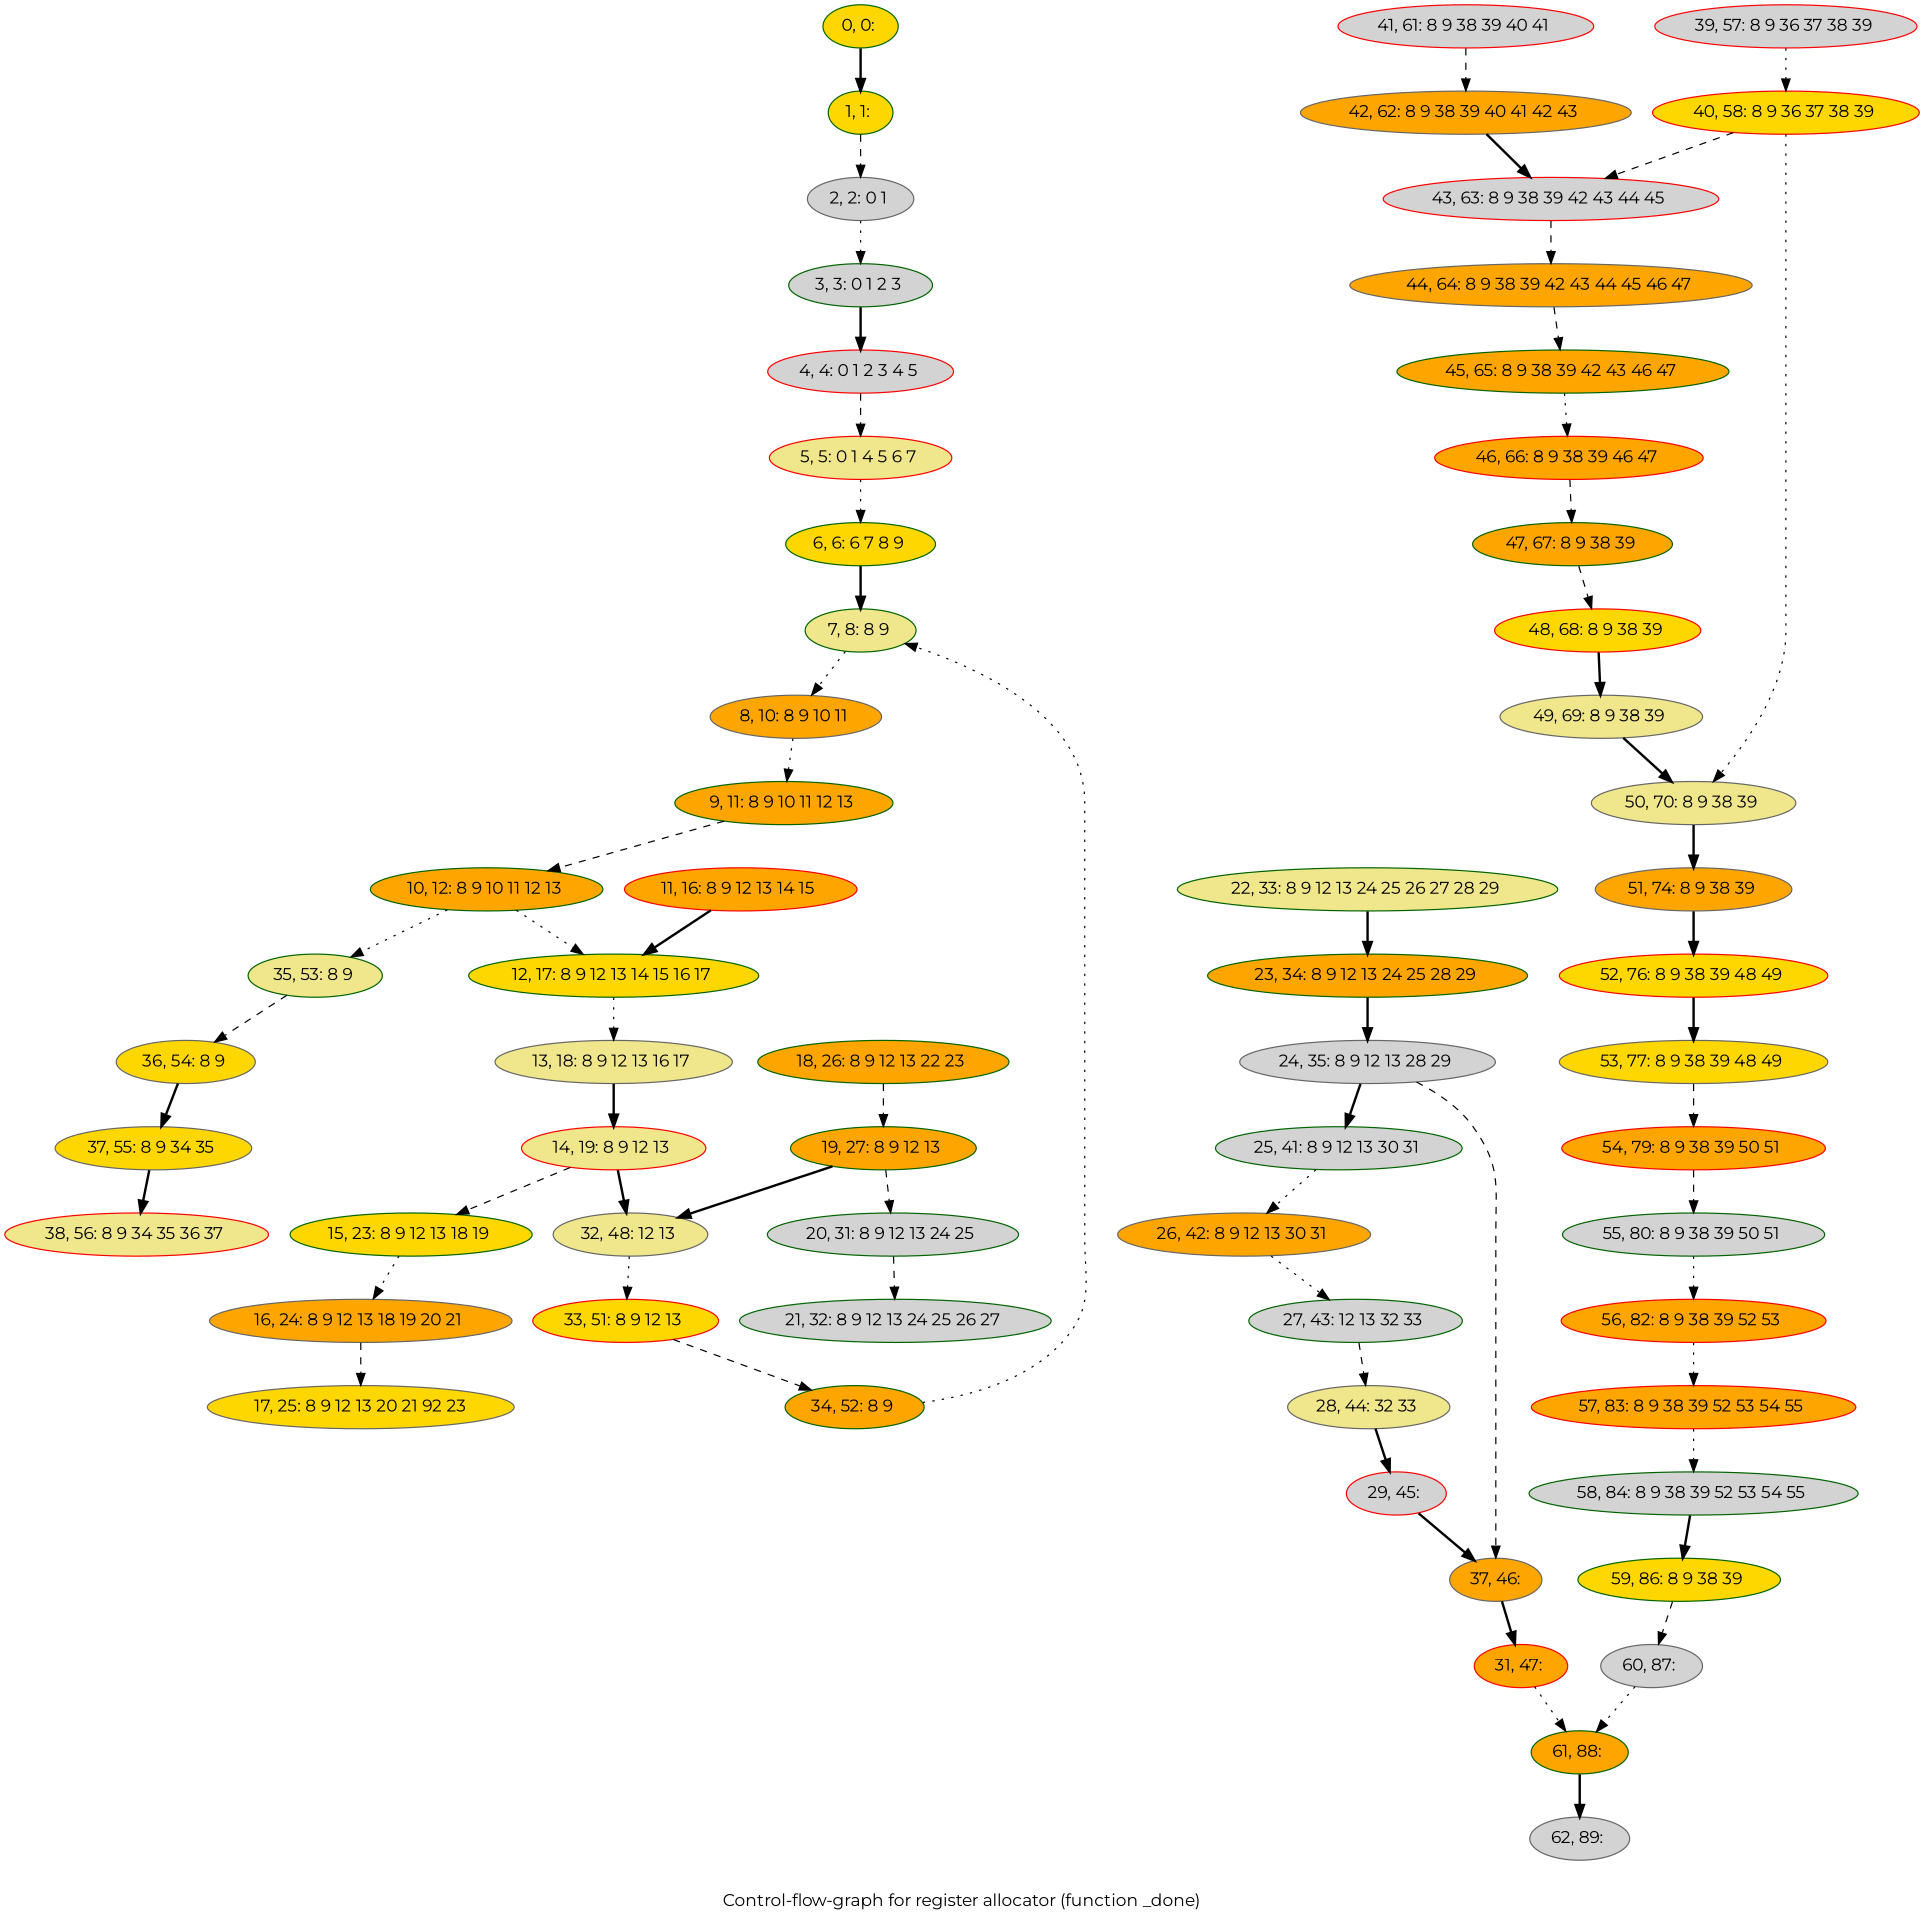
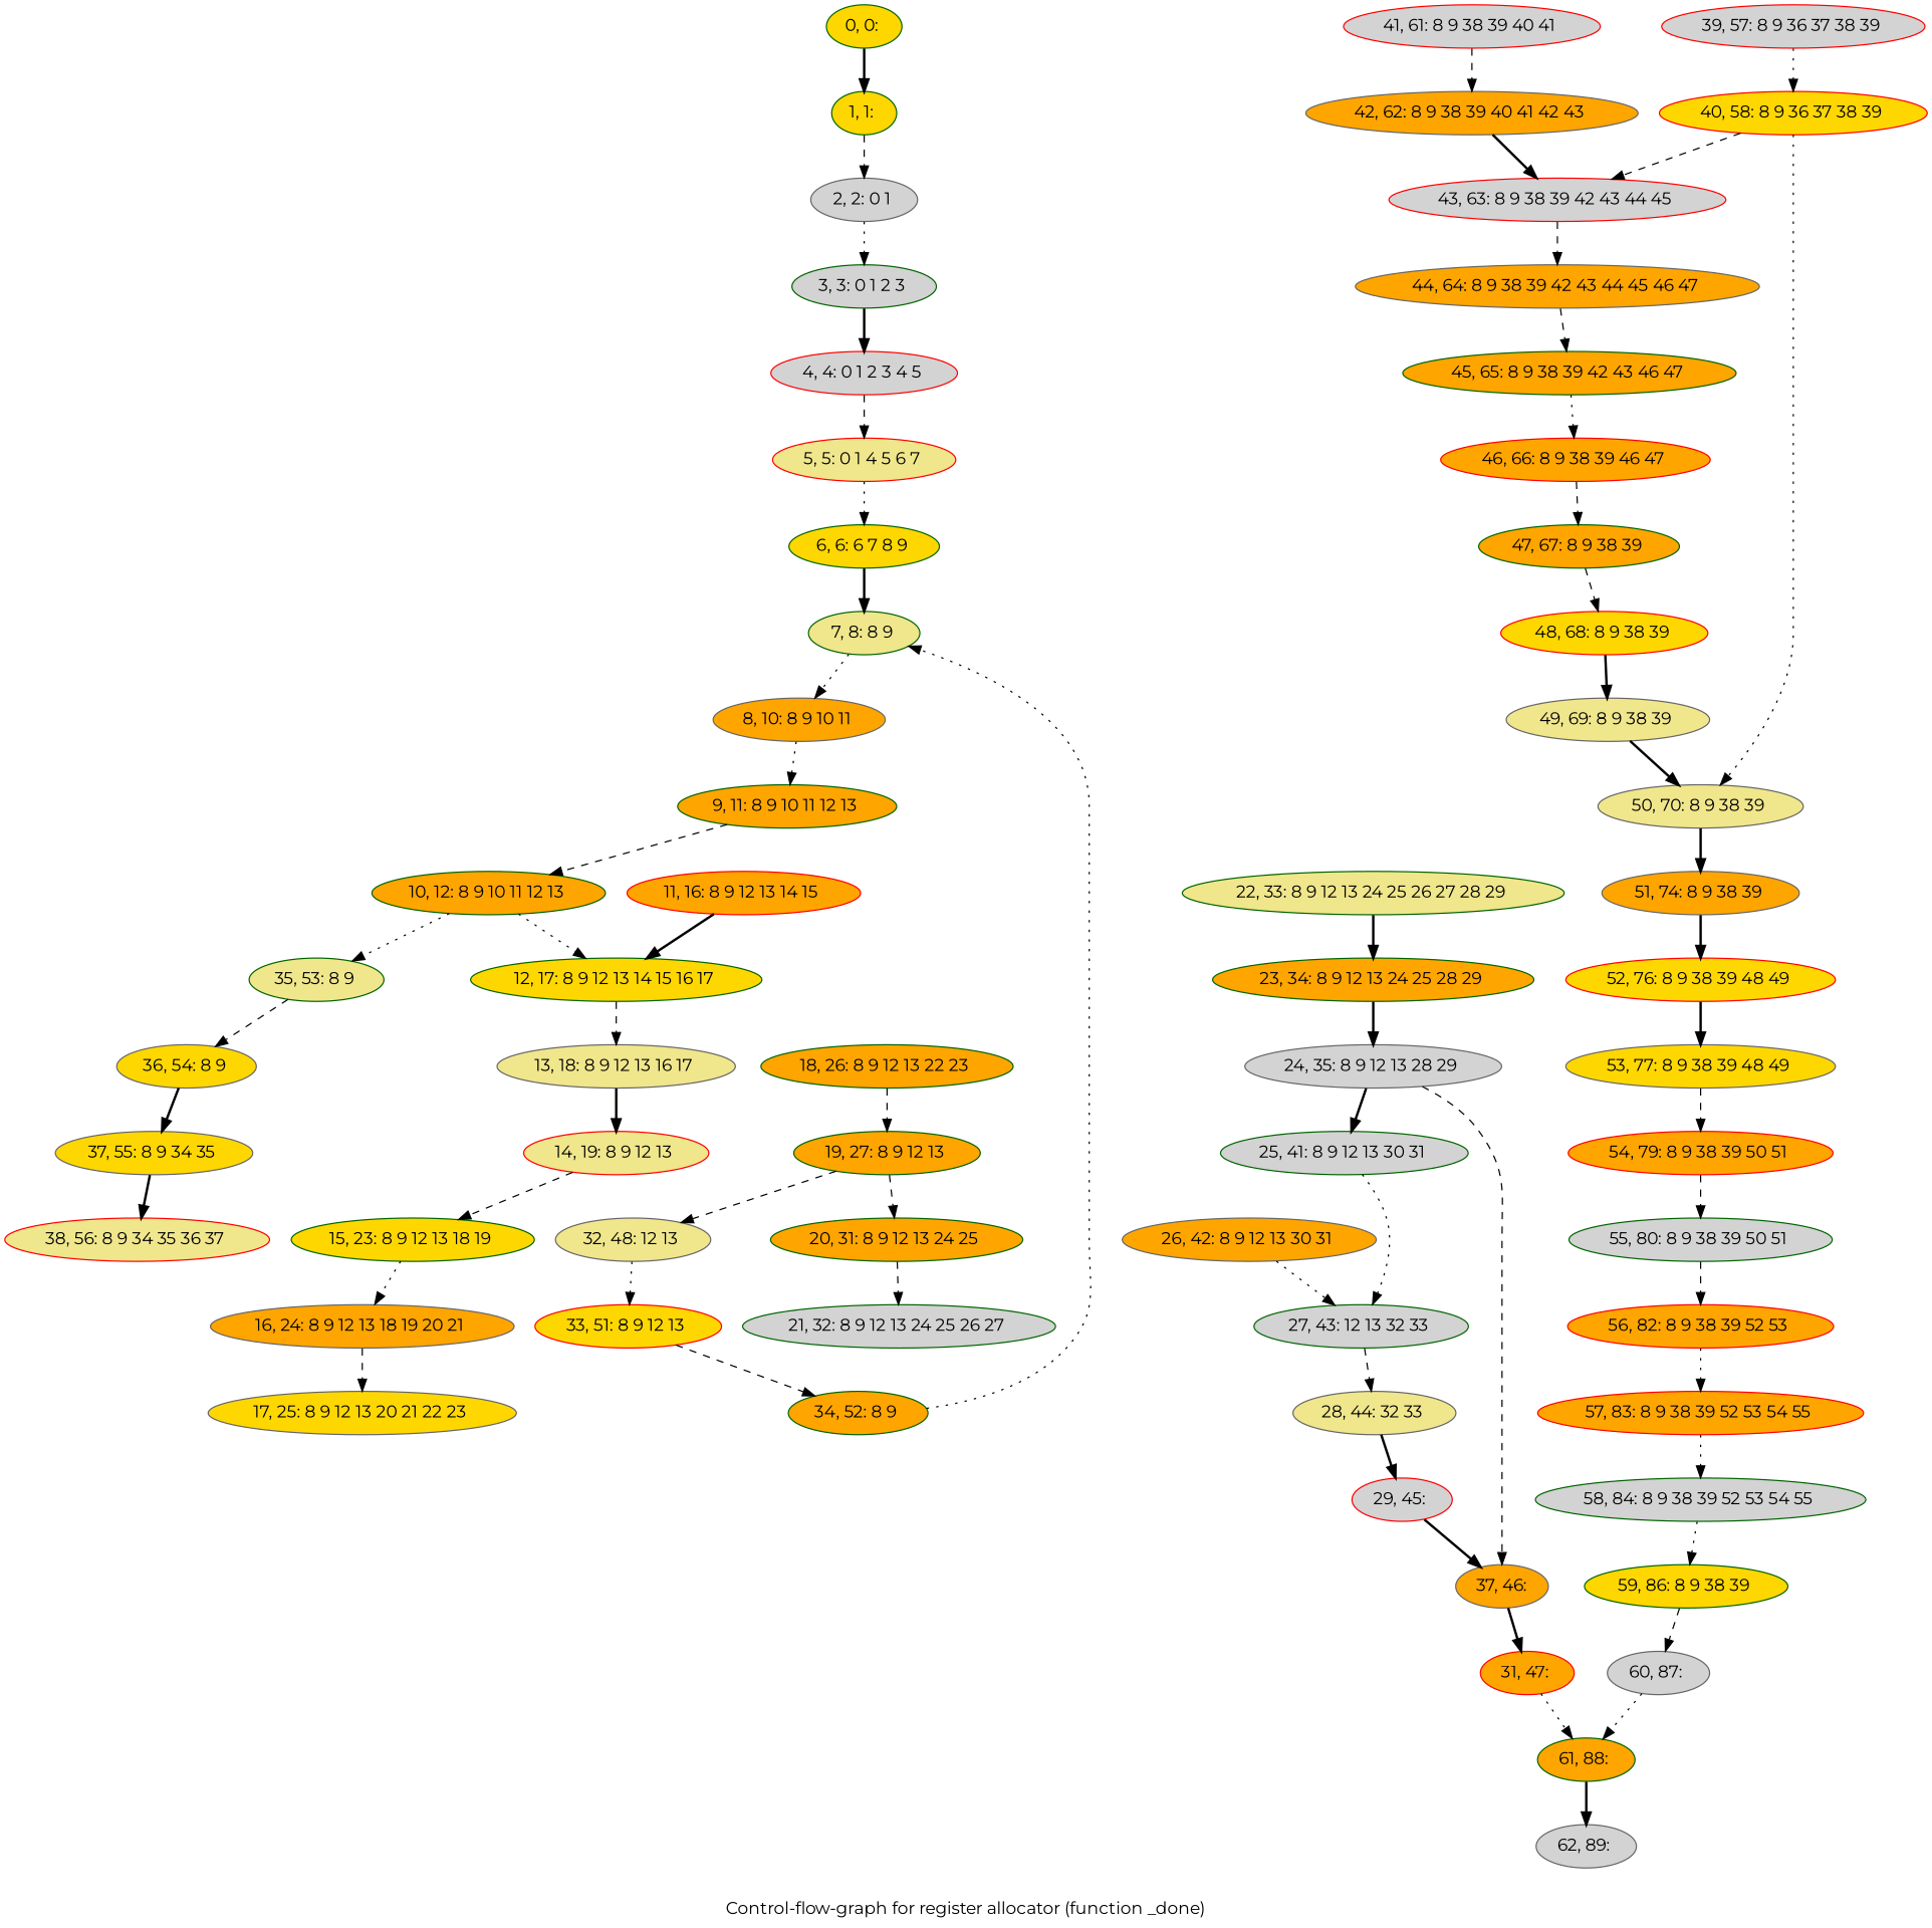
  digraph {
    fontname=Montserrat
    label="Control-flow-graph for register allocator (function _done)"
    node [color=darkgreen fillcolor=orange fontname=Montserrat style=filled]
    edge [fontname=Montserrat style=dashed]
    n1 [fillcolor=gold label="0, 0: "]
    n2 [fillcolor=gold label="1, 1: "]
    n3 [color=gray40 fillcolor=lightgrey label="2, 2: 0 1 "]
    n4 [fillcolor=lightgrey label="3, 3: 0 1 2 3 "]
    n5 [color=red fillcolor=lightgrey label="4, 4: 0 1 2 3 4 5 "]
    n6 [color=red fillcolor=khaki label="5, 5: 0 1 4 5 6 7 "]
    n7 [fillcolor=gold label="6, 6: 6 7 8 9 "]
    n8 [fillcolor=khaki label="7, 8: 8 9 "]
    n9 [color=gray40 label="8, 10: 8 9 10 11 "]
    n10 [label="9, 11: 8 9 10 11 12 13 "]
    n11 [label="10, 12: 8 9 10 11 12 13 "]
    n12 [fillcolor=khaki label="35, 53: 8 9 "]
    n13 [fillcolor=gold label="12, 17: 8 9 12 13 14 15 16 17 "]
    n14 [color=red label="11, 16: 8 9 12 13 14 15 "]
    n15 [color=gray40 fillcolor=gold label="36, 54: 8 9 "]
    n16 [color=gray40 fillcolor=khaki label="13, 18: 8 9 12 13 16 17 "]
    n17 [color=red fillcolor=khaki label="14, 19: 8 9 12 13 "]
    n18 [fillcolor=gold label="15, 23: 8 9 12 13 18 19 "]
    n19 [color=gray40 fillcolor=khaki label="32, 48: 12 13 "]
    n20 [color=gray40 label="16, 24: 8 9 12 13 18 19 20 21 "]
    n21 [color=red fillcolor=gold label="33, 51: 8 9 12 13 "]
-   n22 [color=gray40 fillcolor=gold label="17, 25: 8 9 12 13 20 21 92 23"]
+   n22 [color=gray40 fillcolor=gold label="17, 25: 8 9 12 13 20 21 22 23 "]
    n23 [label="18, 26: 8 9 12 13 22 23 "]
    n24 [label="19, 27: 8 9 12 13 "]
-   n25 [fillcolor=lightgrey label="20, 31: 8 9 12 13 24 25 "]
+   n25 [label="20, 31: 8 9 12 13 24 25 "]
    n26 [fillcolor=lightgrey label="21, 32: 8 9 12 13 24 25 26 27 "]
    n27 [fillcolor=khaki label="22, 33: 8 9 12 13 24 25 26 27 28 29 "]
    n28 [label="23, 34: 8 9 12 13 24 25 28 29 "]
    n29 [color=gray40 fillcolor=lightgrey label="24, 35: 8 9 12 13 28 29 "]
    n30 [fillcolor=lightgrey label="25, 41: 8 9 12 13 30 31 "]
    n31 [color=gray40 label="37, 46:"]
    n32 [color=gray40 label="26, 42: 8 9 12 13 30 31 "]
    n33 [color=red label="31, 47: "]
    n34 [fillcolor=lightgrey label="27, 43: 12 13 32 33 "]
    n35 [color=gray40 fillcolor=khaki label="28, 44: 32 33 "]
    n36 [color=red fillcolor=lightgrey label="29, 45: "]
    n37 [label="61, 88: "]
    n38 [color=gray40 fillcolor=lightgrey label="62, 89: "]
    n39 [label="34, 52: 8 9 "]
    n40 [color=gray40 fillcolor=gold label="37, 55: 8 9 34 35 "]
    n41 [color=red fillcolor=khaki label="38, 56: 8 9 34 35 36 37 "]
    n42 [color=red fillcolor=lightgrey label="39, 57: 8 9 36 37 38 39 "]
    n43 [color=red fillcolor=gold label="40, 58: 8 9 36 37 38 39 "]
    n44 [color=gray40 fillcolor=khaki label="50, 70: 8 9 38 39 "]
    n45 [color=red fillcolor=lightgrey label="43, 63: 8 9 38 39 42 43 44 45 "]
    n46 [color=red fillcolor=lightgrey label="41, 61: 8 9 38 39 40 41 "]
    n47 [color=gray40 label="42, 62: 8 9 38 39 40 41 42 43 "]
    n48 [color=gray40 label="51, 74: 8 9 38 39 "]
    n49 [color=gray40 label="44, 64: 8 9 38 39 42 43 44 45 46 47 "]
    n50 [label="45, 65: 8 9 38 39 42 43 46 47 "]
    n51 [color=red label="46, 66: 8 9 38 39 46 47 "]
    n52 [label="47, 67: 8 9 38 39 "]
    n53 [color=red fillcolor=gold label="48, 68: 8 9 38 39 "]
    n54 [color=gray40 fillcolor=khaki label="49, 69: 8 9 38 39 "]
    n55 [color=red fillcolor=gold label="52, 76: 8 9 38 39 48 49 "]
    n56 [color=gray40 fillcolor=gold label="53, 77: 8 9 38 39 48 49 "]
    n57 [color=red label="54, 79: 8 9 38 39 50 51 "]
    n58 [fillcolor=lightgrey label="55, 80: 8 9 38 39 50 51 "]
    n59 [color=red label="56, 82: 8 9 38 39 52 53 "]
    n60 [color=red label="57, 83: 8 9 38 39 52 53 54 55 "]
    n61 [fillcolor=lightgrey label="58, 84: 8 9 38 39 52 53 54 55 "]
    n62 [fillcolor=gold label="59, 86: 8 9 38 39 "]
    n63 [color=gray40 fillcolor=lightgrey label="60, 87: "]
    n1 -> n2 [style=bold]
    n2 -> n3
    n3 -> n4 [style=dotted]
    n4 -> n5 [style=bold]
    n5 -> n6
    n6 -> n7 [style=dotted]
    n7 -> n8 [style=bold]
    n8 -> n9 [style=dotted]
    n9 -> n10 [style=dotted]
    n10 -> n11
    n11 -> n12 [style=dotted]
    n11 -> n13 [style=dotted]
    n12 -> n15
-   n13 -> n16 [style=dotted]
+   n13 -> n16
    n14 -> n13 [style=bold]
    n15 -> n40 [style=bold]
    n16 -> n17 [style=bold]
    n17 -> n18
-   n17 -> n19 [style=bold]
    n18 -> n20 [style=dotted]
    n19 -> n21 [style=dotted]
    n20 -> n22
    n21 -> n39
    n23 -> n24
-   n24 -> n19 [style=bold]
+   n24 -> n19
    n24 -> n25
    n25 -> n26
    n27 -> n28 [style=bold]
    n28 -> n29 [style=bold]
    n29 -> n30 [style=bold]
    n29 -> n31
-   n30 -> n32 [style=dotted]
+   n30 -> n34 [style=dotted]
    n31 -> n33 [style=bold]
    n32 -> n34 [style=dotted]
    n33 -> n37 [style=dotted]
    n34 -> n35
    n35 -> n36 [style=bold]
    n36 -> n31 [style=bold]
    n37 -> n38 [style=bold]
    n39 -> n8 [style=dotted]
    n40 -> n41 [style=bold]
    n42 -> n43 [style=dotted]
    n43 -> n44 [style=dotted]
    n43 -> n45
    n44 -> n48 [style=bold]
    n45 -> n49
    n46 -> n47
    n47 -> n45 [style=bold]
    n48 -> n55 [style=bold]
    n49 -> n50
    n50 -> n51 [style=dotted]
    n51 -> n52
    n52 -> n53
    n53 -> n54 [style=bold]
    n54 -> n44 [style=bold]
    n55 -> n56 [style=bold]
    n56 -> n57
    n57 -> n58
-   n58 -> n59 [style=dotted]
+   n58 -> n59
    n59 -> n60 [style=dotted]
    n60 -> n61 [style=dotted]
-   n61 -> n62 [style=bold]
+   n61 -> n62 [style=dotted]
    n62 -> n63
    n63 -> n37 [style=dotted]
  }
